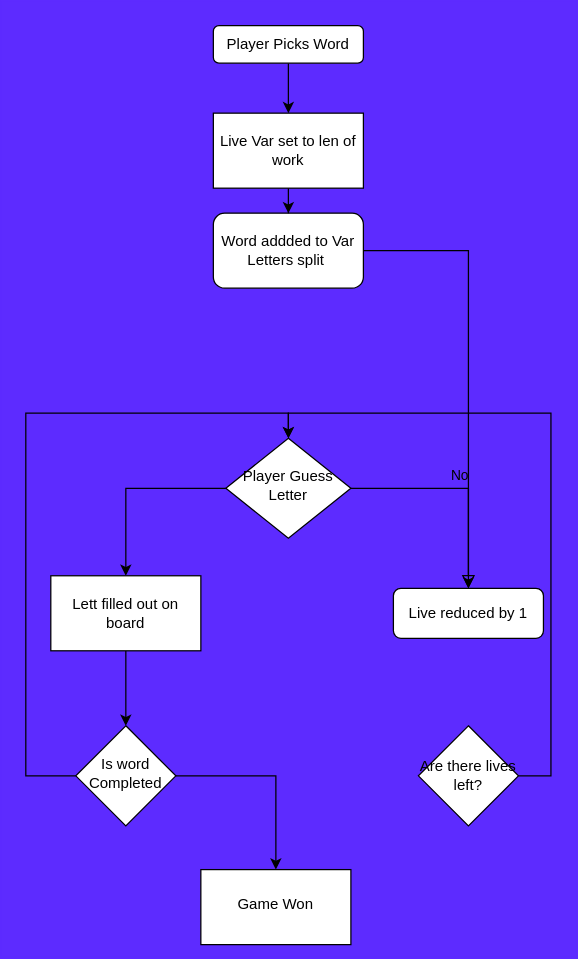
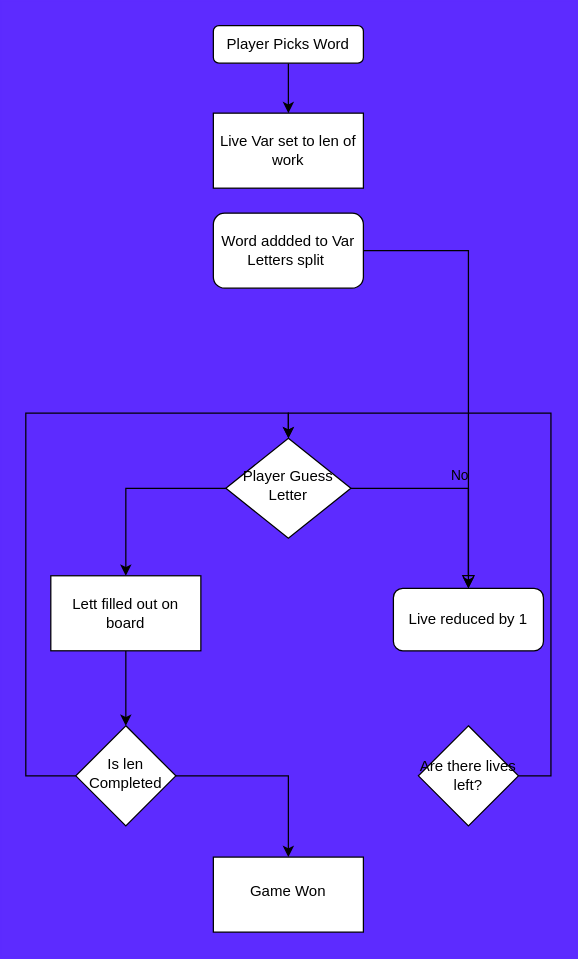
  <mxCell id="0" />
  <mxCell id="1" parent="0" />
  <mxCell id="2" style="edgeStyle=orthogonalEdgeStyle;rounded=0;orthogonalLoop=1;jettySize=auto;html=1;" edge="1" parent="1" source="3" target="17"><mxGeometry relative="1" as="geometry" /></mxCell>
  <mxCell id="3" value="Player Picks Word" style="rounded=1;whiteSpace=wrap;html=1;fontSize=12;glass=0;strokeWidth=1;shadow=0;" parent="1" vertex="1"><mxGeometry x="170" y="20" width="120" height="30" as="geometry" /></mxCell>
  <mxCell id="4" value="No" style="edgeStyle=orthogonalEdgeStyle;rounded=0;html=1;jettySize=auto;orthogonalLoop=1;fontSize=11;endArrow=block;endFill=0;endSize=8;strokeWidth=1;shadow=0;labelBackgroundColor=none;" parent="1" source="6" target="7" edge="1"><mxGeometry y="10" relative="1" as="geometry"><mxPoint as="offset" /></mxGeometry></mxCell>
  <mxCell id="5" style="edgeStyle=orthogonalEdgeStyle;rounded=0;orthogonalLoop=1;jettySize=auto;html=1;" edge="1" parent="1" source="6" target="19"><mxGeometry relative="1" as="geometry" /></mxCell>
  <mxCell id="6" value="Player Guess Letter" style="rhombus;whiteSpace=wrap;html=1;shadow=0;fontFamily=Helvetica;fontSize=12;align=center;strokeWidth=1;spacing=6;spacingTop=-4;" parent="1" vertex="1"><mxGeometry x="180" y="350" width="100" height="80" as="geometry" /></mxCell>
- <mxCell id="7" value="Live reduced by 1" style="rounded=1;whiteSpace=wrap;html=1;fontSize=12;glass=0;strokeWidth=1;shadow=0;" parent="1" vertex="1"><mxGeometry x="314" y="470" width="120" height="40" as="geometry" /></mxCell>
+ <mxCell id="7" value="Live reduced by 1" style="rounded=1;whiteSpace=wrap;html=1;fontSize=12;glass=0;strokeWidth=1;shadow=0;" parent="1" vertex="1"><mxGeometry x="314" y="470" width="120" height="50" as="geometry" /></mxCell>
  <mxCell id="8" style="edgeStyle=orthogonalEdgeStyle;rounded=0;orthogonalLoop=1;jettySize=auto;html=1;" edge="1" parent="1" source="9" target="7"><mxGeometry relative="1" as="geometry" /></mxCell>
  <mxCell id="9" value="Word addded to Var&lt;br&gt;Letters split&amp;nbsp;" style="rounded=1;whiteSpace=wrap;html=1;" vertex="1" parent="1"><mxGeometry x="170" y="170" width="120" height="60" as="geometry" /></mxCell>
  <mxCell id="10" style="edgeStyle=orthogonalEdgeStyle;rounded=0;orthogonalLoop=1;jettySize=auto;html=1;entryX=0.5;entryY=0;entryDx=0;entryDy=0;" edge="1" parent="1" source="11" target="6"><mxGeometry relative="1" as="geometry"><Array as="points"><mxPoint x="440" y="620" /><mxPoint x="440" y="330" /><mxPoint x="230" y="330" /></Array></mxGeometry></mxCell>
  <mxCell id="11" value="Are there lives left?&lt;br&gt;" style="rhombus;whiteSpace=wrap;html=1;" vertex="1" parent="1"><mxGeometry x="334" y="580" width="80" height="80" as="geometry" /></mxCell>
  <mxCell id="12" style="edgeStyle=orthogonalEdgeStyle;rounded=0;orthogonalLoop=1;jettySize=auto;html=1;entryX=0.5;entryY=0;entryDx=0;entryDy=0;" edge="1" parent="1" source="14" target="6"><mxGeometry relative="1" as="geometry"><Array as="points"><mxPoint y="620" x="20" /><mxPoint y="330" x="20" /><mxPoint x="230" y="330" /></Array></mxGeometry></mxCell>
  <mxCell id="13" style="edgeStyle=orthogonalEdgeStyle;rounded=0;orthogonalLoop=1;jettySize=auto;html=1;" edge="1" parent="1" source="14" target="15"><mxGeometry relative="1" as="geometry" /></mxCell>
- <mxCell id="14" value="Is word Completed" style="rhombus;whiteSpace=wrap;html=1;shadow=0;strokeWidth=1;spacing=6;spacingTop=-4;" vertex="1" parent="1"><mxGeometry x="60" y="580" width="80" height="80" as="geometry" /></mxCell>
- <mxCell id="15" value="Game Won" style="whiteSpace=wrap;html=1;shadow=0;strokeWidth=1;spacing=6;spacingTop=-4;" vertex="1" parent="1"><mxGeometry x="160" y="695" width="120" height="60" as="geometry" /></mxCell>
- <mxCell id="16" style="edgeStyle=orthogonalEdgeStyle;rounded=0;orthogonalLoop=1;jettySize=auto;html=1;" edge="1" parent="1" source="17" target="9"><mxGeometry relative="1" as="geometry" /></mxCell>
+ <mxCell id="14" value="Is len Completed" style="rhombus;whiteSpace=wrap;html=1;shadow=0;strokeWidth=1;spacing=6;spacingTop=-4;" vertex="1" parent="1"><mxGeometry x="60" y="580" width="80" height="80" as="geometry" /></mxCell>
+ <mxCell id="15" value="Game Won" style="whiteSpace=wrap;html=1;shadow=0;strokeWidth=1;spacing=6;spacingTop=-4;" vertex="1" parent="1"><mxGeometry x="170" y="685" width="120" height="60" as="geometry" /></mxCell>
  <mxCell id="17" value="Live Var set to len of work" style="rounded=0;whiteSpace=wrap;html=1;" vertex="1" parent="1"><mxGeometry x="170" y="90" width="120" height="60" as="geometry" /></mxCell>
  <mxCell id="18" style="edgeStyle=orthogonalEdgeStyle;rounded=0;orthogonalLoop=1;jettySize=auto;html=1;" edge="1" parent="1" source="19" target="14"><mxGeometry relative="1" as="geometry" /></mxCell>
  <mxCell id="19" value="Lett filled out on board" style="rounded=0;whiteSpace=wrap;html=1;" vertex="1" parent="1"><mxGeometry x="40" y="460" width="120" height="60" as="geometry" /></mxCell>
